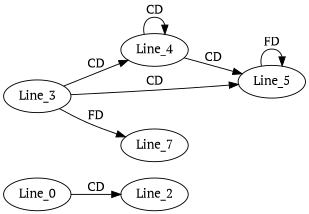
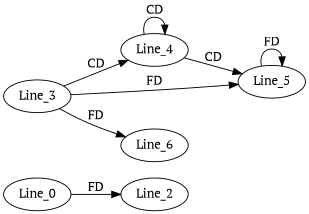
  digraph {
    fontname="PT Serif"
    rankdir=LR
    node [fontname="PT Serif"]
    edge [fontname="PT Serif"]
    Line_0
    Line_2
    Line_3
    Line_4
    Line_5
-   Line_6 [label=Line_7]
-   Line_0 -> Line_2 [label=CD]
+   Line_6
+   Line_0 -> Line_2 [label=FD]
    Line_3 -> Line_4 [label=CD]
-   Line_3 -> Line_5 [label=CD]
+   Line_3 -> Line_5 [label=FD]
    Line_3 -> Line_6 [label=FD]
    Line_4 -> Line_4 [label=CD]
    Line_4 -> Line_5 [label=CD]
    Line_5 -> Line_5 [label=FD]
  }
